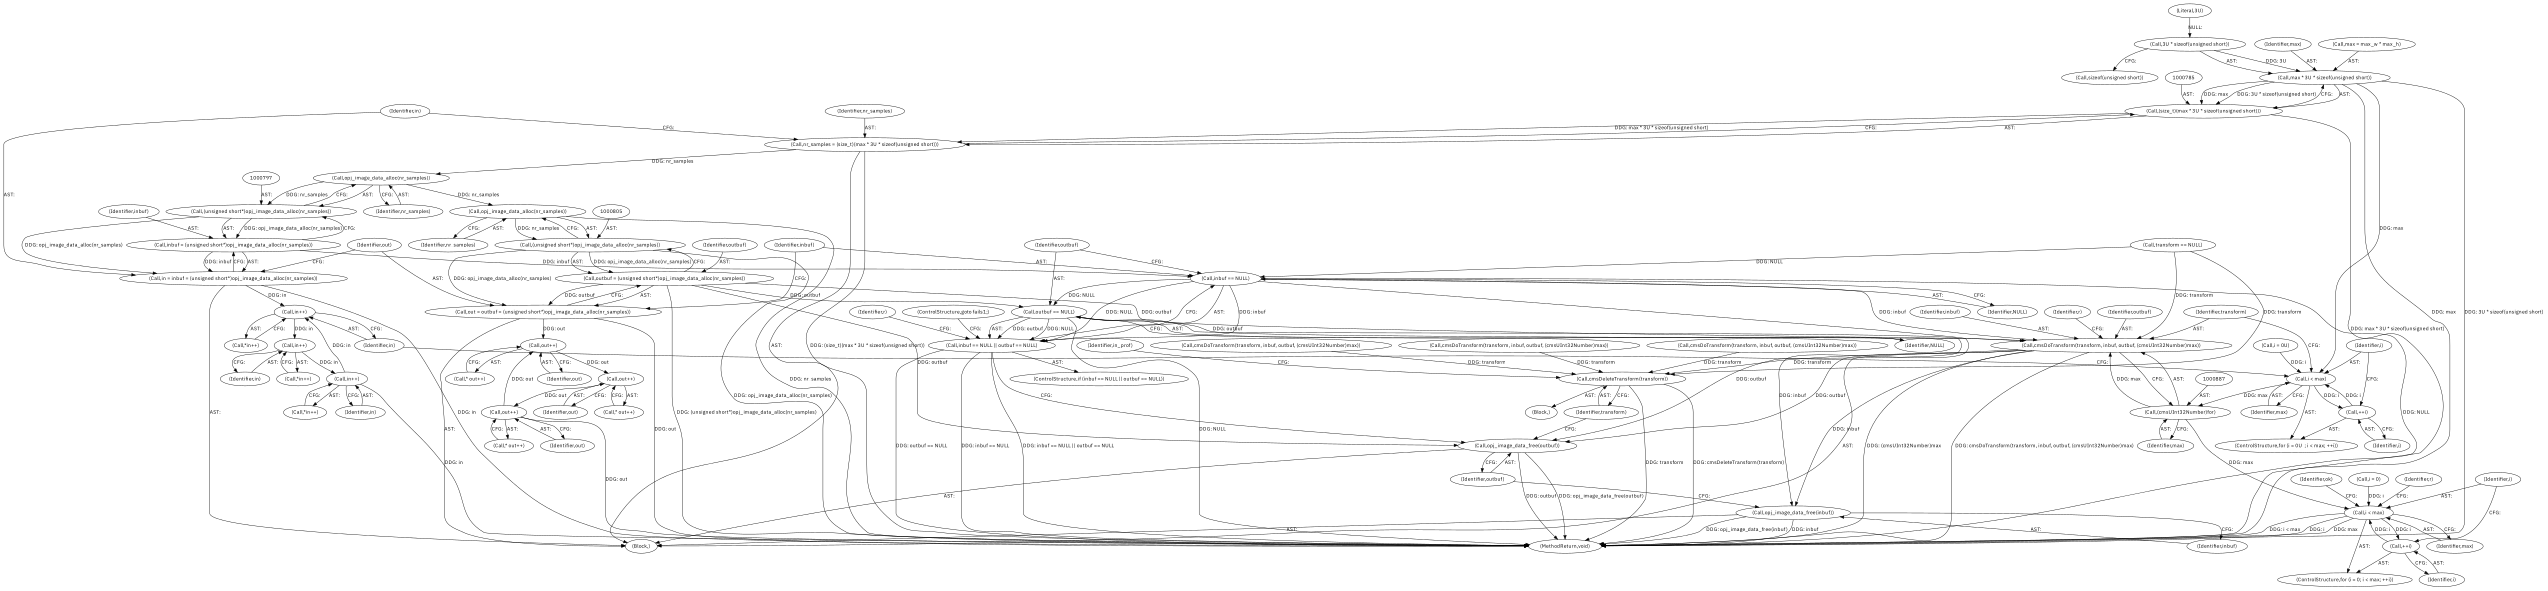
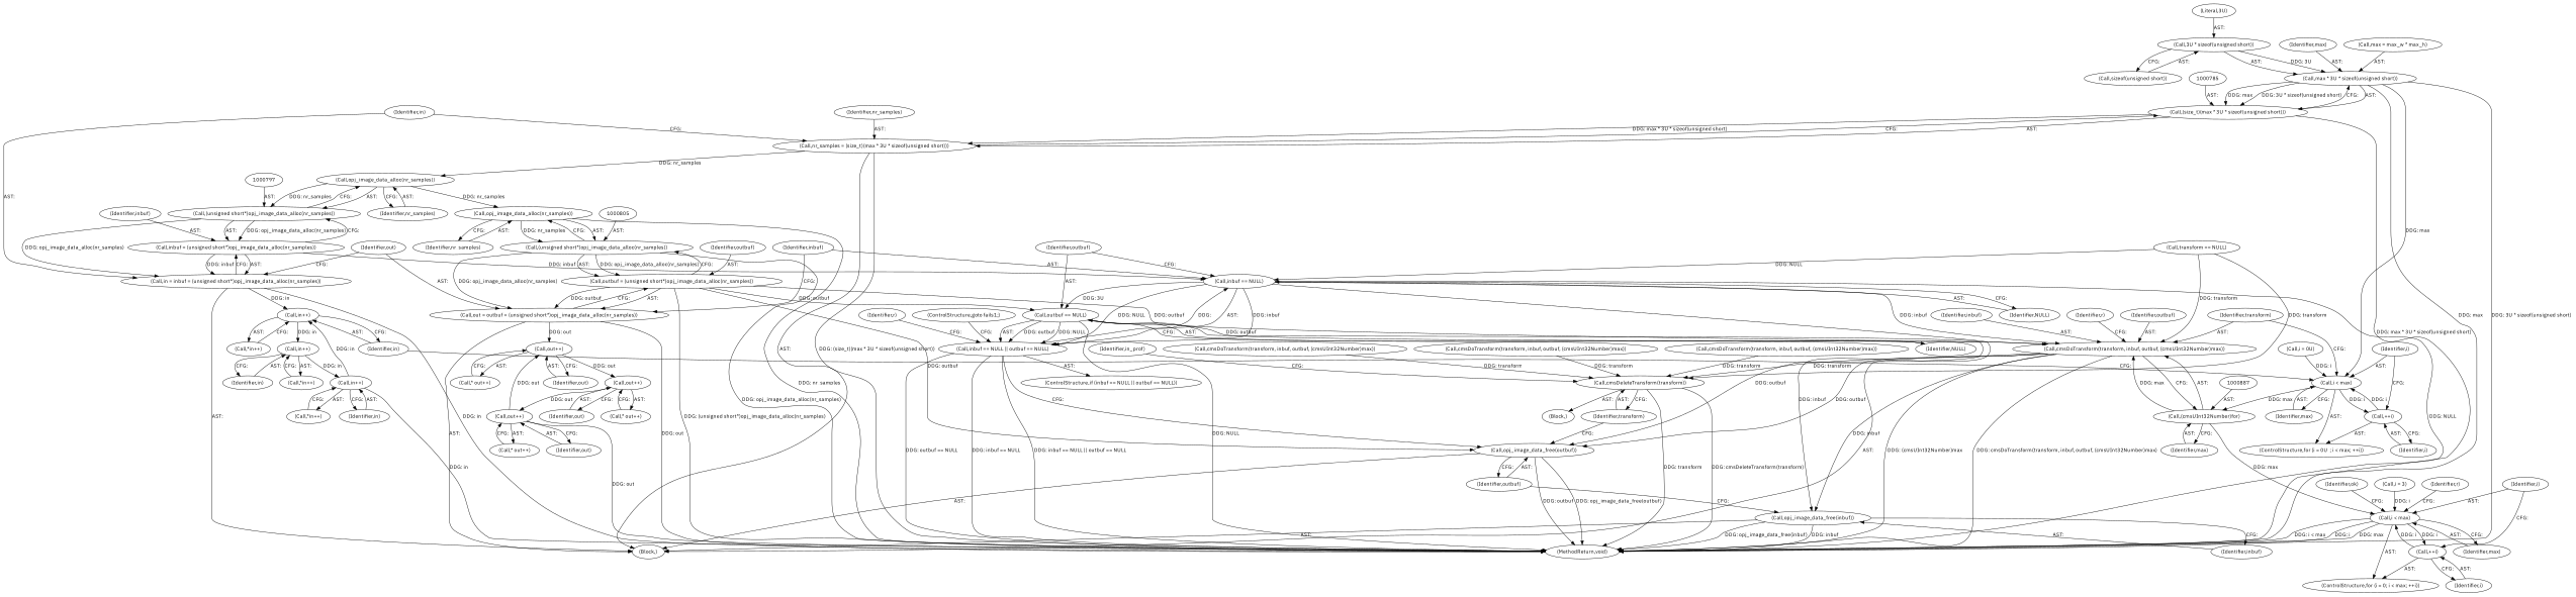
  digraph {
    fontname="IBM Plex Sans"
    node [fontname="IBM Plex Sans"]
    edge [fontname="IBM Plex Sans"]
    n1 [label="(Call,3U * sizeof(unsigned short))"]
    n2 [label="(Call,max * 3U * sizeof(unsigned short))"]
    n3 [label="(Call,sizeof(unsigned short))"]
    n4 [label="(Call,(size_t)(max * 3U * sizeof(unsigned short)))"]
    n5 [label="(Call,i < max)"]
    n6 [label="(MethodReturn,void)"]
    n7 [label="(Call,nr_samples = (size_t)(max * 3U * sizeof(unsigned short)))"]
    n8 [label="(Call,(cmsUInt32Number)for)"]
    n9 [label="(Call,++i)"]
    n10 [label="(ControlStructure,for (i = 0U  ; i < max; ++i))"]
    n11 [label="(Identifier,max)"]
    n12 [label="(Call,opj_image_data_alloc(nr_samples))"]
    n13 [label="(Block,)"]
    n14 [label="(Call,(unsigned short*)opj_image_data_alloc(nr_samples))"]
    n15 [label="(Call,opj_image_data_alloc(nr_samples))"]
    n16 [label="(Identifier,nr_samples)"]
    n17 [label="(Call,in = inbuf = (unsigned short*)opj_image_data_alloc(nr_samples))"]
    n18 [label="(Call,inbuf = (unsigned short*)opj_image_data_alloc(nr_samples))"]
    n19 [label="(Call,(unsigned short*)opj_image_data_alloc(nr_samples))"]
    n20 [label="(Identifier,nr_samples)"]
    n21 [label="(Call,in++)"]
    n22 [label="(Call,inbuf == NULL)"]
    n23 [label="(Call,in++)"]
    n24 [label="(Call,*in++)"]
    n25 [label="(Identifier,in)"]
    n26 [label="(Call,in++)"]
    n27 [label="(Call,*in++)"]
    n28 [label="(Identifier,in)"]
    n29 [label="(Identifier,in)"]
    n30 [label="(Call,*in++)"]
    n31 [label="(Call,inbuf == NULL || outbuf == NULL)"]
    n32 [label="(Call,outbuf == NULL)"]
    n33 [label="(Call,cmsDoTransform(transform, inbuf, outbuf, (cmsUInt32Number)max))"]
    n34 [label="(Call,opj_image_data_free(inbuf))"]
    n35 [label="(Identifier,NULL)"]
    n36 [label="(ControlStructure,if (inbuf == NULL || outbuf == NULL))"]
    n37 [label="(Call,opj_image_data_free(outbuf))"]
    n38 [label="(Identifier,NULL)"]
    n39 [label="(Call,cmsDeleteTransform(transform))"]
    n40 [label="(Identifier,inbuf)"]
    n41 [label="(Identifier,outbuf)"]
    n42 [label="(Identifier,transform)"]
    n43 [label="(Block,)"]
    n44 [label="(Call,i < max)"]
    n45 [label="(Identifier,max)"]
    n46 [label="(Call,out = outbuf = (unsigned short*)opj_image_data_alloc(nr_samples))"]
    n47 [label="(Call,outbuf = (unsigned short*)opj_image_data_alloc(nr_samples))"]
    n48 [label="(Call,out++)"]
    n49 [label="(Call,out++)"]
    n50 [label="(Identifier,out)"]
    n51 [label="(Call,* out++)"]
    n52 [label="(Call,out++)"]
    n53 [label="(Identifier,out)"]
    n54 [label="(Call,* out++)"]
    n55 [label="(Call,* out++)"]
    n56 [label="(Identifier,out)"]
    n57 [label="(Identifier,i)"]
    n58 [label="(Call,++i)"]
    n59 [label="(ControlStructure,for (i = 0; i < max; ++i))"]
    n60 [label="(Identifier,max)"]
    n61 [label="(Identifier,i)"]
    n62 [label="(Identifier,inbuf)"]
    n63 [label="(Identifier,r)"]
    n64 [label="(Identifier,in)"]
    n65 [label="(Identifier,transform)"]
    n66 [label="(Identifier,out)"]
    n67 [label="(Identifier,inbuf)"]
    n68 [label="(Identifier,i)"]
    n69 [label="(Identifier,nr_samples)"]
    n70 [label="(Call,cmsDoTransform(transform, inbuf, outbuf, (cmsUInt32Number)max))"]
    n71 [label="(Literal,3U)"]
    n72 [label="(Identifier,ok)"]
    n73 [label="(Call,cmsDoTransform(transform, inbuf, outbuf, (cmsUInt32Number)max))"]
    n74 [label="(Identifier,i)"]
    n75 [label="(Identifier,max)"]
-   n76 [label="(Call,i = 0)"]
+   n76 [label="(Call,i = 3)"]
    n77 [label="(Call,i = 0U)"]
    n78 [label="(Identifier,outbuf)"]
    n79 [label="(Call,cmsDoTransform(transform, inbuf, outbuf, (cmsUInt32Number)max))"]
    n80 [label="(Identifier,r)"]
    n81 [label="(Call,max = max_w * max_h)"]
    n82 [label="(ControlStructure,goto fails1;)"]
    n83 [label="(Identifier,outbuf)"]
    n84 [label="(Identifier,in_prof)"]
    n85 [label="(Identifier,outbuf)"]
    n86 [label="(Call,transform == NULL)"]
    n87 [label="(Identifier,r)"]
    n88 [label="(Identifier,inbuf)"]
    1000785
    1000797
    1000805
    1000887
    n1 -> n2 [label="AST: "]
    n1 -> n2 [label="DDG: 3U"]
    n1 -> n3 [label="CFG: "]
    n2 -> n4 [label="AST: "]
    n2 -> n4 [label="DDG: max"]
    n2 -> n4 [label="DDG: 3U * sizeof(unsigned short)"]
    n2 -> n5 [label="DDG: max"]
    n2 -> n6 [label="DDG: 3U * sizeof(unsigned short)"]
    n2 -> n6 [label="DDG: max"]
+   n3 -> n1 [label="AST: "]
    n4 -> n2 [label="CFG: "]
    n4 -> n6 [label="DDG: max * 3U * sizeof(unsigned short)"]
    n4 -> n7 [label="AST: "]
    n4 -> n7 [label="DDG: max * 3U * sizeof(unsigned short)"]
    n5 -> n8 [label="DDG: max"]
    n5 -> n9 [label="DDG: i"]
    n5 -> n10 [label="AST: "]
    n5 -> n11 [label="CFG: "]
    n7 -> n4 [label="CFG: "]
    n7 -> n6 [label="DDG: (size_t)(max * 3U * sizeof(unsigned short))"]
    n7 -> n12 [label="DDG: nr_samples"]
    n7 -> n13 [label="AST: "]
    n8 -> n33 [label="AST: "]
    n8 -> n33 [label="DDG: max"]
    n8 -> n44 [label="DDG: max"]
    n8 -> n45 [label="CFG: "]
    n9 -> n5 [label="DDG: i"]
    n9 -> n10 [label="AST: "]
    n9 -> n57 [label="CFG: "]
    n11 -> n5 [label="AST: "]
    n12 -> n14 [label="AST: "]
    n12 -> n14 [label="DDG: nr_samples"]
    n12 -> n15 [label="DDG: nr_samples"]
    n12 -> n16 [label="CFG: "]
    n14 -> n12 [label="CFG: "]
    n14 -> n17 [label="DDG: opj_image_data_alloc(nr_samples)"]
    n14 -> n18 [label="AST: "]
    n14 -> n18 [label="DDG: opj_image_data_alloc(nr_samples)"]
    n15 -> n6 [label="DDG: nr_samples"]
    n15 -> n19 [label="AST: "]
    n15 -> n19 [label="DDG: nr_samples"]
    n15 -> n20 [label="CFG: "]
    n16 -> n12 [label="AST: "]
    n17 -> n6 [label="DDG: in"]
    n17 -> n13 [label="AST: "]
    n17 -> n18 [label="CFG: "]
    n17 -> n21 [label="DDG: in"]
    n18 -> n14 [label="CFG: "]
    n18 -> n17 [label="AST: "]
    n18 -> n17 [label="DDG: inbuf"]
    n18 -> n22 [label="DDG: inbuf"]
    n19 -> n6 [label="DDG: opj_image_data_alloc(nr_samples)"]
    n19 -> n15 [label="CFG: "]
    n19 -> n46 [label="DDG: opj_image_data_alloc(nr_samples)"]
    n19 -> n47 [label="AST: "]
    n19 -> n47 [label="DDG: opj_image_data_alloc(nr_samples)"]
    n20 -> n15 [label="AST: "]
    n21 -> n23 [label="DDG: in"]
    n21 -> n24 [label="AST: "]
    n21 -> n25 [label="CFG: "]
    n22 -> n6 [label="DDG: NULL"]
    n22 -> n31 [label="AST: "]
    n22 -> n31 [label="DDG: inbuf"]
    n22 -> n31 [label="DDG: NULL"]
-   n22 -> n32 [label="DDG: NULL"]
+   n22 -> n32 [label="DDG: 3U"]
    n22 -> n33 [label="DDG: inbuf"]
    n22 -> n34 [label="DDG: inbuf"]
    n22 -> n35 [label="CFG: "]
    n23 -> n26 [label="DDG: in"]
    n23 -> n27 [label="AST: "]
    n23 -> n28 [label="CFG: "]
    n24 -> n21 [label="CFG: "]
    n25 -> n5 [label="CFG: "]
    n25 -> n21 [label="AST: "]
    n26 -> n6 [label="DDG: in"]
    n26 -> n21 [label="DDG: in"]
    n26 -> n29 [label="CFG: "]
    n26 -> n30 [label="AST: "]
    n27 -> n23 [label="CFG: "]
    n28 -> n23 [label="AST: "]
    n29 -> n26 [label="AST: "]
    n30 -> n26 [label="CFG: "]
    n31 -> n6 [label="DDG: inbuf == NULL"]
    n31 -> n6 [label="DDG: inbuf == NULL || outbuf == NULL"]
    n31 -> n6 [label="DDG: outbuf == NULL"]
-   n31 -> n22 [label="CFG: "]
+   n31 -> n22 [label="DDG: "]
    n31 -> n36 [label="AST: "]
    n31 -> n37 [label="CFG: "]
    n32 -> n6 [label="DDG: NULL"]
    n32 -> n31 [label="AST: "]
    n32 -> n31 [label="DDG: outbuf"]
    n32 -> n31 [label="DDG: NULL"]
    n32 -> n33 [label="DDG: outbuf"]
    n32 -> n37 [label="DDG: outbuf"]
    n32 -> n38 [label="CFG: "]
    n33 -> n6 [label="DDG: (cmsUInt32Number)max"]
    n33 -> n6 [label="DDG: cmsDoTransform(transform, inbuf, outbuf, (cmsUInt32Number)max)"]
    n33 -> n8 [label="CFG: "]
    n33 -> n13 [label="AST: "]
    n33 -> n34 [label="DDG: inbuf"]
    n33 -> n37 [label="DDG: outbuf"]
    n33 -> n39 [label="DDG: transform"]
    n34 -> n6 [label="DDG: opj_image_data_free(inbuf)"]
    n34 -> n6 [label="DDG: inbuf"]
    n34 -> n13 [label="AST: "]
    n34 -> n40 [label="CFG: "]
    n35 -> n22 [label="AST: "]
    n37 -> n6 [label="DDG: outbuf"]
    n37 -> n6 [label="DDG: opj_image_data_free(outbuf)"]
    n37 -> n13 [label="AST: "]
    n37 -> n41 [label="CFG: "]
    n38 -> n32 [label="AST: "]
    n39 -> n6 [label="DDG: transform"]
    n39 -> n6 [label="DDG: cmsDeleteTransform(transform)"]
    n39 -> n42 [label="CFG: "]
    n39 -> n43 [label="AST: "]
    n40 -> n34 [label="AST: "]
    n41 -> n34 [label="CFG: "]
    n41 -> n37 [label="AST: "]
    n42 -> n37 [label="CFG: "]
    n42 -> n39 [label="AST: "]
    n44 -> n6 [label="DDG: i < max"]
    n44 -> n6 [label="DDG: i"]
    n44 -> n6 [label="DDG: max"]
    n44 -> n58 [label="DDG: i"]
    n44 -> n59 [label="AST: "]
    n44 -> n60 [label="CFG: "]
    n45 -> n8 [label="AST: "]
    n46 -> n6 [label="DDG: out"]
    n46 -> n13 [label="AST: "]
    n46 -> n47 [label="CFG: "]
    n46 -> n48 [label="DDG: out"]
    n47 -> n6 [label="DDG: (unsigned short*)opj_image_data_alloc(nr_samples)"]
    n47 -> n19 [label="CFG: "]
    n47 -> n32 [label="DDG: outbuf"]
    n47 -> n33 [label="DDG: outbuf"]
    n47 -> n37 [label="DDG: outbuf"]
    n47 -> n46 [label="AST: "]
    n47 -> n46 [label="DDG: outbuf"]
    n48 -> n49 [label="DDG: out"]
    n48 -> n50 [label="CFG: "]
    n48 -> n51 [label="AST: "]
    n49 -> n52 [label="DDG: out"]
    n49 -> n53 [label="CFG: "]
    n49 -> n54 [label="AST: "]
    n50 -> n48 [label="AST: "]
    n51 -> n48 [label="CFG: "]
    n52 -> n6 [label="DDG: out"]
    n52 -> n48 [label="DDG: out"]
    n52 -> n55 [label="AST: "]
    n52 -> n56 [label="CFG: "]
    n53 -> n49 [label="AST: "]
    n54 -> n49 [label="CFG: "]
    n55 -> n52 [label="CFG: "]
    n56 -> n52 [label="AST: "]
    n57 -> n9 [label="AST: "]
    n58 -> n44 [label="DDG: i"]
    n58 -> n59 [label="AST: "]
    n58 -> n61 [label="CFG: "]
    n60 -> n44 [label="AST: "]
    n61 -> n58 [label="AST: "]
    n62 -> n33 [label="AST: "]
    n63 -> n31 [label="CFG: "]
    n64 -> n7 [label="CFG: "]
    n64 -> n17 [label="AST: "]
    n65 -> n5 [label="CFG: "]
    n65 -> n33 [label="AST: "]
    n66 -> n17 [label="CFG: "]
    n66 -> n46 [label="AST: "]
    n67 -> n22 [label="AST: "]
    n67 -> n46 [label="CFG: "]
    n68 -> n44 [label="AST: "]
    n68 -> n58 [label="CFG: "]
    n69 -> n7 [label="AST: "]
    n70 -> n39 [label="DDG: transform"]
-   n71 -> n1 [label="NULL: "]
+   n71 -> n1 [label="AST: "]
    n72 -> n44 [label="CFG: "]
    n73 -> n39 [label="DDG: transform"]
    n74 -> n5 [label="AST: "]
    n74 -> n9 [label="CFG: "]
    n75 -> n2 [label="AST: "]
    n76 -> n44 [label="DDG: i"]
    n77 -> n5 [label="DDG: i"]
    n78 -> n47 [label="AST: "]
    n79 -> n39 [label="DDG: transform"]
    n80 -> n33 [label="CFG: "]
    n81 -> n2 [label="AST: "]
    n82 -> n31 [label="CFG: "]
    n83 -> n22 [label="CFG: "]
    n83 -> n32 [label="AST: "]
    n84 -> n39 [label="CFG: "]
    n85 -> n33 [label="AST: "]
    n86 -> n22 [label="DDG: NULL"]
    n86 -> n33 [label="DDG: transform"]
    n86 -> n39 [label="DDG: transform"]
    n87 -> n44 [label="CFG: "]
    n88 -> n18 [label="AST: "]
    1000785 -> n4 [label="AST: "]
    1000797 -> n14 [label="AST: "]
    1000805 -> n19 [label="AST: "]
    1000887 -> n8 [label="AST: "]
  }
